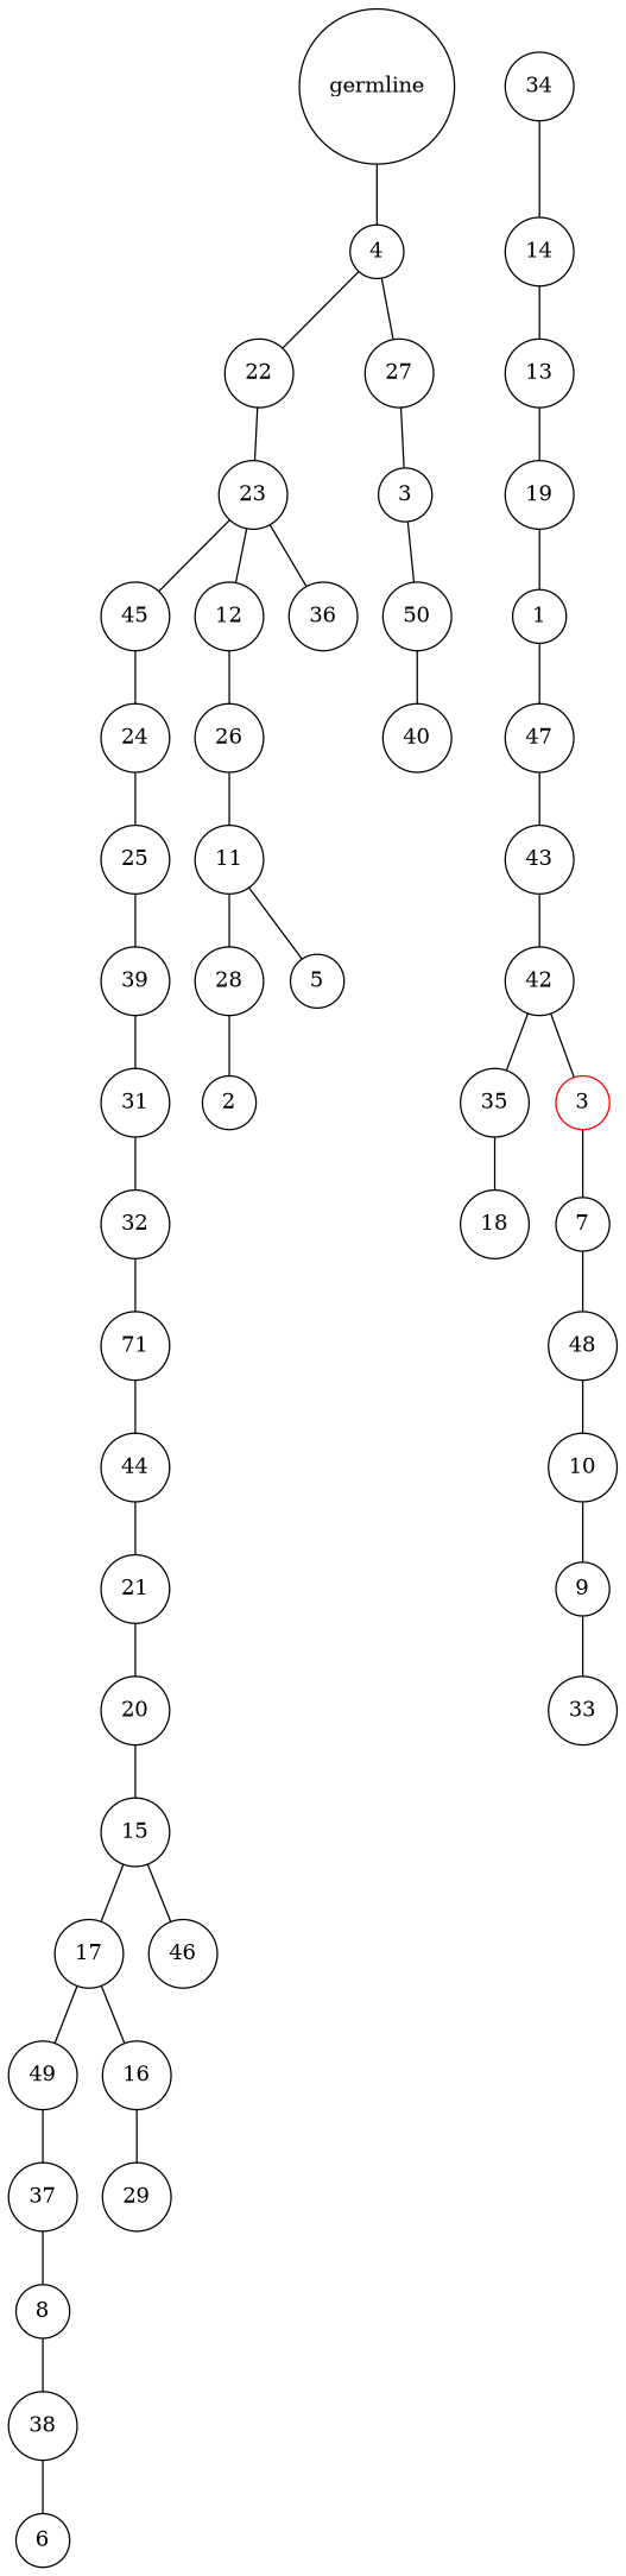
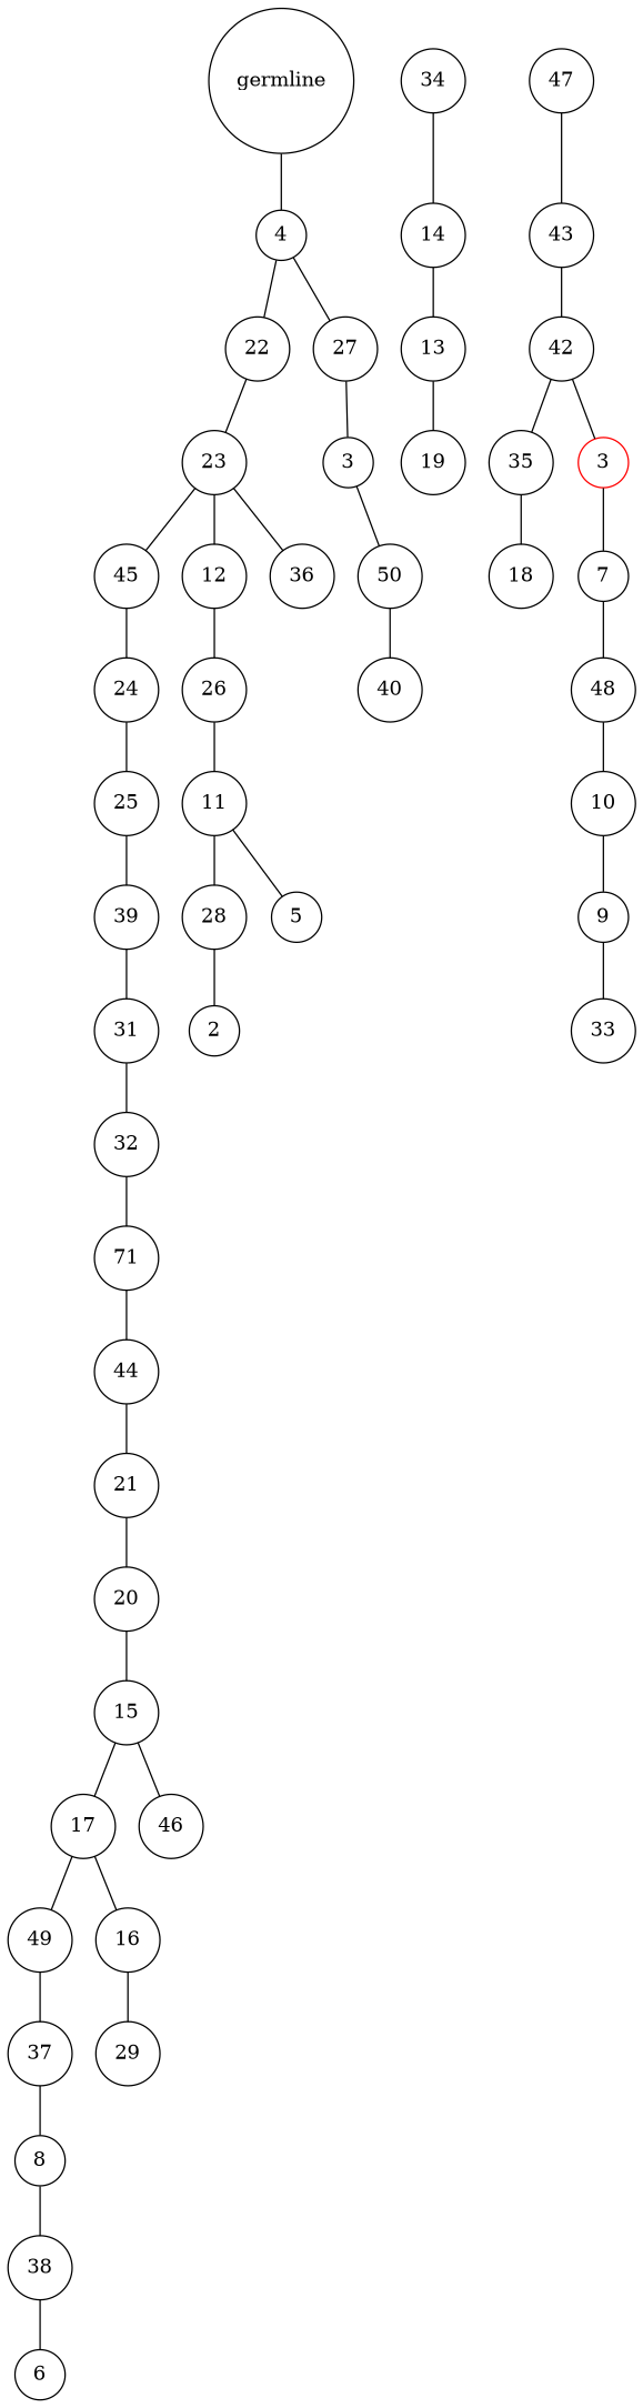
  graph {
    rankdir=UD
    splines=line
    node [shape=circle]
    n1 [label=germline]
    n2 [label=4]
    n3 [label=22]
    n4 [label=27]
    n5 [label=23]
    n6 [label=3]
    n7 [label=45]
    n8 [label=12]
    n9 [label=36]
    n10 [label=24]
    n11 [label=26]
    n12 [label=25]
    n13 [label=39]
    n14 [label=31]
    n15 [label=32]
    n16 [label=71]
    n17 [label=44]
    n18 [label=21]
    n19 [label=20]
    n20 [label=15]
    n21 [label=17]
    n22 [label=46]
    n23 [label=49]
    n24 [label=16]
    n25 [label=37]
    n26 [label=29]
    n27 [label=8]
    n28 [label=38]
    n29 [label=6]
    n30 [label=11]
    n31 [label=28]
    n32 [label=5]
    n33 [label=2]
    n34 [label=50]
    n35 [label=40]
    n36 [label=34]
    n37 [label=14]
    n38 [label=13]
    n39 [label=19]
-   n40 [label=1]
    n41 [label=47]
    n42 [label=43]
    n43 [label=42]
    n44 [label=35]
    n45 [color=red label=3]
    n46 [label=18]
    n47 [label=7]
    n48 [label=48]
    n49 [label=10]
    n50 [label=9]
    n51 [label=33]
    n1 -- n2
    n2 -- n3
    n2 -- n4
    n3 -- n5
    n4 -- n6
    n5 -- n7
    n5 -- n8
    n5 -- n9
    n6 -- n34
    n7 -- n10
    n8 -- n11
    n10 -- n12
    n11 -- n30
    n12 -- n13
    n13 -- n14
    n14 -- n15
    n15 -- n16
    n16 -- n17
    n17 -- n18
    n18 -- n19
    n19 -- n20
    n20 -- n21
    n20 -- n22
    n21 -- n23
    n21 -- n24
    n23 -- n25
    n24 -- n26
    n25 -- n27
    n27 -- n28
    n28 -- n29
    n30 -- n31
    n30 -- n32
    n31 -- n33
    n34 -- n35
    n36 -- n37
    n37 -- n38
    n38 -- n39
-   n39 -- n40
-   n40 -- n41
    n41 -- n42
    n42 -- n43
    n43 -- n44
    n43 -- n45
    n44 -- n46
    n45 -- n47
    n47 -- n48
    n48 -- n49
    n49 -- n50
    n50 -- n51
  }
